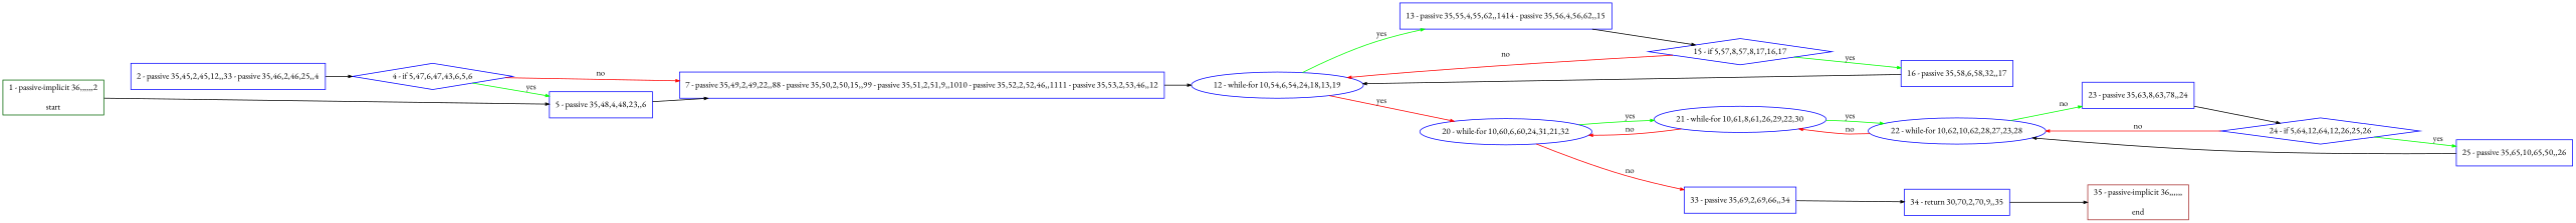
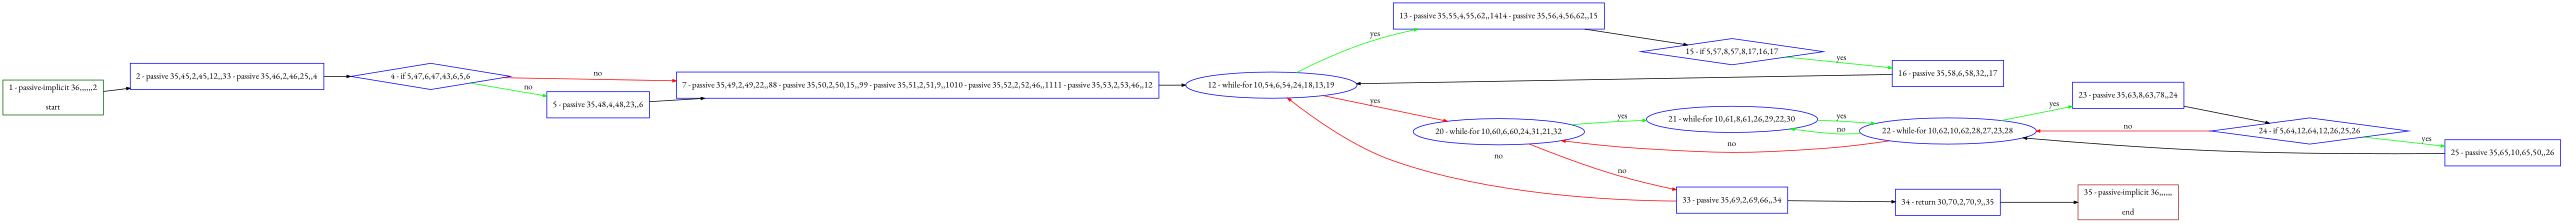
  digraph {
    bgcolor=white
    compound=true
    fillcolor="#FFFFCC"
    fontname="EB Garamond"
    fontsize=12
    pack=true
    packmode=clust
    rankdir=LR
    style="rounded,filled"
    node [color="#0000ff" compound=true fillcolor="#ffffff" fixedsize=false fontname="EB Garamond" fontsize=12 node_initialized=no shape=box style=filled]
    edge [arrowhead=normal arrowsize=0.5 arrowtail=none color="#000000" compound=true dir=forward fontcolor=black fontname="EB Garamond" fontsize=12]
    n1 [label="2 - passive 35,45,2,45,12,,33 - passive 35,46,2,46,25,,4"]
    n2 [label="4 - if 5,47,6,47,43,6,5,6" shape=diamond]
    n3 [label="5 - passive 35,48,4,48,23,,6"]
    n4 [label="7 - passive 35,49,2,49,22,,88 - passive 35,50,2,50,15,,99 - passive 35,51,2,51,9,,1010 - passive 35,52,2,52,46,,1111 - passive 35,53,2,53,46,,12"]
    n5 [color="#006400" label="1 - passive-implicit 36,,,,,,2\n\nstart"]
    n6 [label="12 - while-for 10,54,6,54,24,18,13,19" shape=oval]
    n7 [label="13 - passive 35,55,4,55,62,,1414 - passive 35,56,4,56,62,,15"]
    n8 [label="20 - while-for 10,60,6,60,24,31,21,32" shape=oval]
    n9 [label="15 - if 5,57,8,57,8,17,16,17" shape=diamond]
    n10 [label="21 - while-for 10,61,8,61,26,29,22,30" shape=oval]
    n11 [label="33 - passive 35,69,2,69,66,,34"]
    n12 [label="16 - passive 35,58,6,58,32,,17"]
    n13 [label="22 - while-for 10,62,10,62,28,27,23,28" shape=oval]
    n14 [label="34 - return 30,70,2,70,9,,35"]
    n15 [label="23 - passive 35,63,8,63,78,,24"]
    n16 [color="#a52a2a" label="35 - passive-implicit 36,,,,,,\n\nend"]
    n17 [label="24 - if 5,64,12,64,12,26,25,26" shape=diamond]
    n18 [label="25 - passive 35,65,10,65,50,,26"]
    n1 -> n2
-   n2 -> n3 [color="#00ff00" label=yes]
+   n2 -> n3 [color="#00ff00" label=no]
    n2 -> n4 [color="#ff0000" label=no]
    n3 -> n4
    n4 -> n6
-   n5 -> n3
+   n5 -> n1
    n6 -> n7 [color="#00ff00" label=yes]
    n6 -> n8 [color="#ff0000" label=yes]
    n7 -> n9
    n8 -> n10 [color="#00ff00" label=yes]
    n8 -> n11 [color="#ff0000" label=no]
-   n9 -> n6 [color="#ff0000" label=no]
+   n11 -> n6 [color="#ff0000" label=no]
    n9 -> n12 [color="#00ff00" label=yes]
-   n10 -> n8 [color="#ff0000" label=no]
+   n13 -> n8 [color="#ff0000" label=no]
    n10 -> n13 [color="#00ff00" label=yes]
    n11 -> n14
    n12 -> n6
-   n13 -> n10 [color="#ff0000" label=no]
-   n13 -> n15 [color="#00ff00" label=no]
+   n13 -> n10 [color="#00ff00" label=no]
+   n13 -> n15 [color="#00ff00" label=yes]
    n14 -> n16
    n15 -> n17
    n17 -> n13 [color="#ff0000" label=no]
    n17 -> n18 [color="#00ff00" label=yes]
    n18 -> n13
  }
